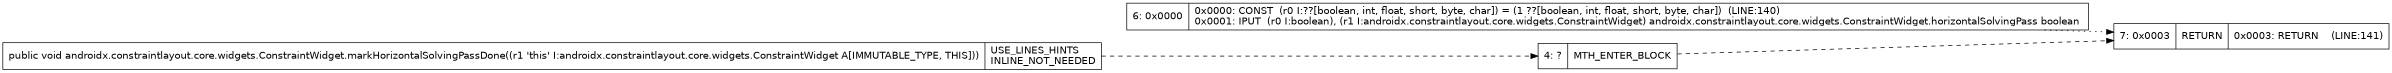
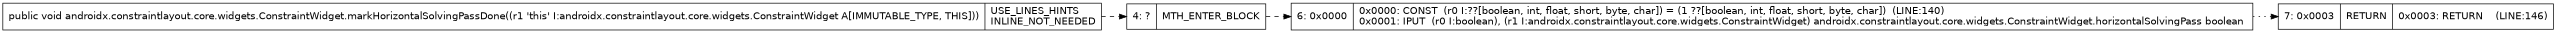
  digraph {
    fontname="DejaVu Sans"
    rankdir=LR
    node [fontname="DejaVu Sans" shape=record]
    edge [fontname="DejaVu Sans" style=dashed]
    n1 [label="{4\:\ ?|MTH_ENTER_BLOCK\l}"]
    n2 [label="{6\:\ 0x0000|0x0000: CONST  (r0 I:??[boolean, int, float, short, byte, char]) = (1 ??[boolean, int, float, short, byte, char])  (LINE:140)\l0x0001: IPUT  (r0 I:boolean), (r1 I:androidx.constraintlayout.core.widgets.ConstraintWidget) androidx.constraintlayout.core.widgets.ConstraintWidget.horizontalSolvingPass boolean \l}"]
-   n3 [label="{7\:\ 0x0003|RETURN\l|0x0003: RETURN    (LINE:141)\l}"]
+   n3 [label="{7\:\ 0x0003|RETURN\l|0x0003: RETURN    (LINE:146)\l}"]
    n4 [label="{public void androidx.constraintlayout.core.widgets.ConstraintWidget.markHorizontalSolvingPassDone((r1 'this' I:androidx.constraintlayout.core.widgets.ConstraintWidget A[IMMUTABLE_TYPE, THIS]))  | USE_LINES_HINTS\lINLINE_NOT_NEEDED\l}"]
-   n1 -> n3
+   n1 -> n2
    n2 -> n3 [style=dotted]
    n4 -> n1
  }
